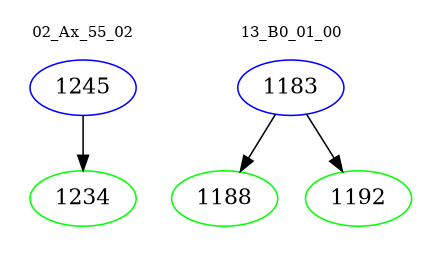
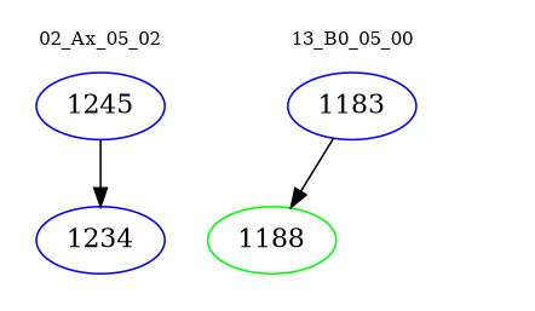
  digraph {
    node [color=green]
    edge [color=black]
    n1 [color=blue label=1245]
-   n2 [label=1234]
+   n2 [color=blue label=1234]
    n3 [color=blue label=1183]
    n4 [label=1188]
-   n5 [label=1192]
    subgraph cluster_1 {
      color=white
      fontsize=10
-     label="02_Ax_55_02"
+     label="02_Ax_05_02"
      n1
      n2
    }
    subgraph cluster_2 {
      color=white
      fontsize=10
-     label="13_B0_01_00"
+     label="13_B0_05_00"
      n3
      n4
-     n5
    }
    n1 -> n2
    n3 -> n4
-   n3 -> n5
  }
